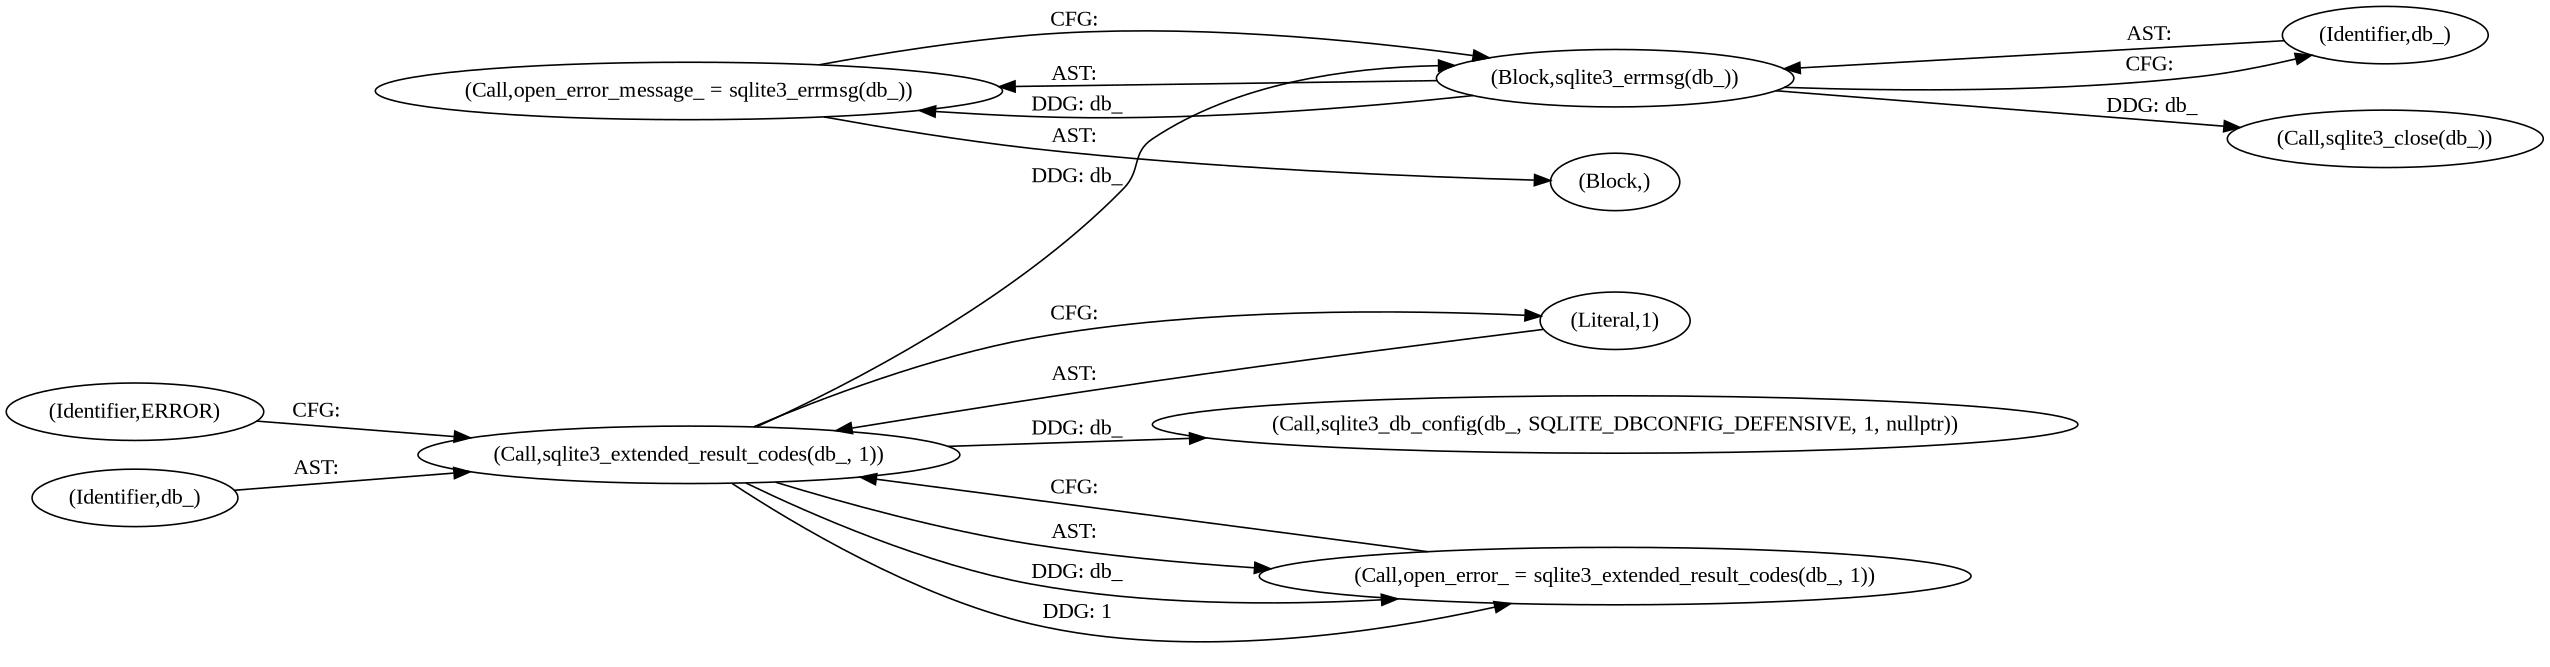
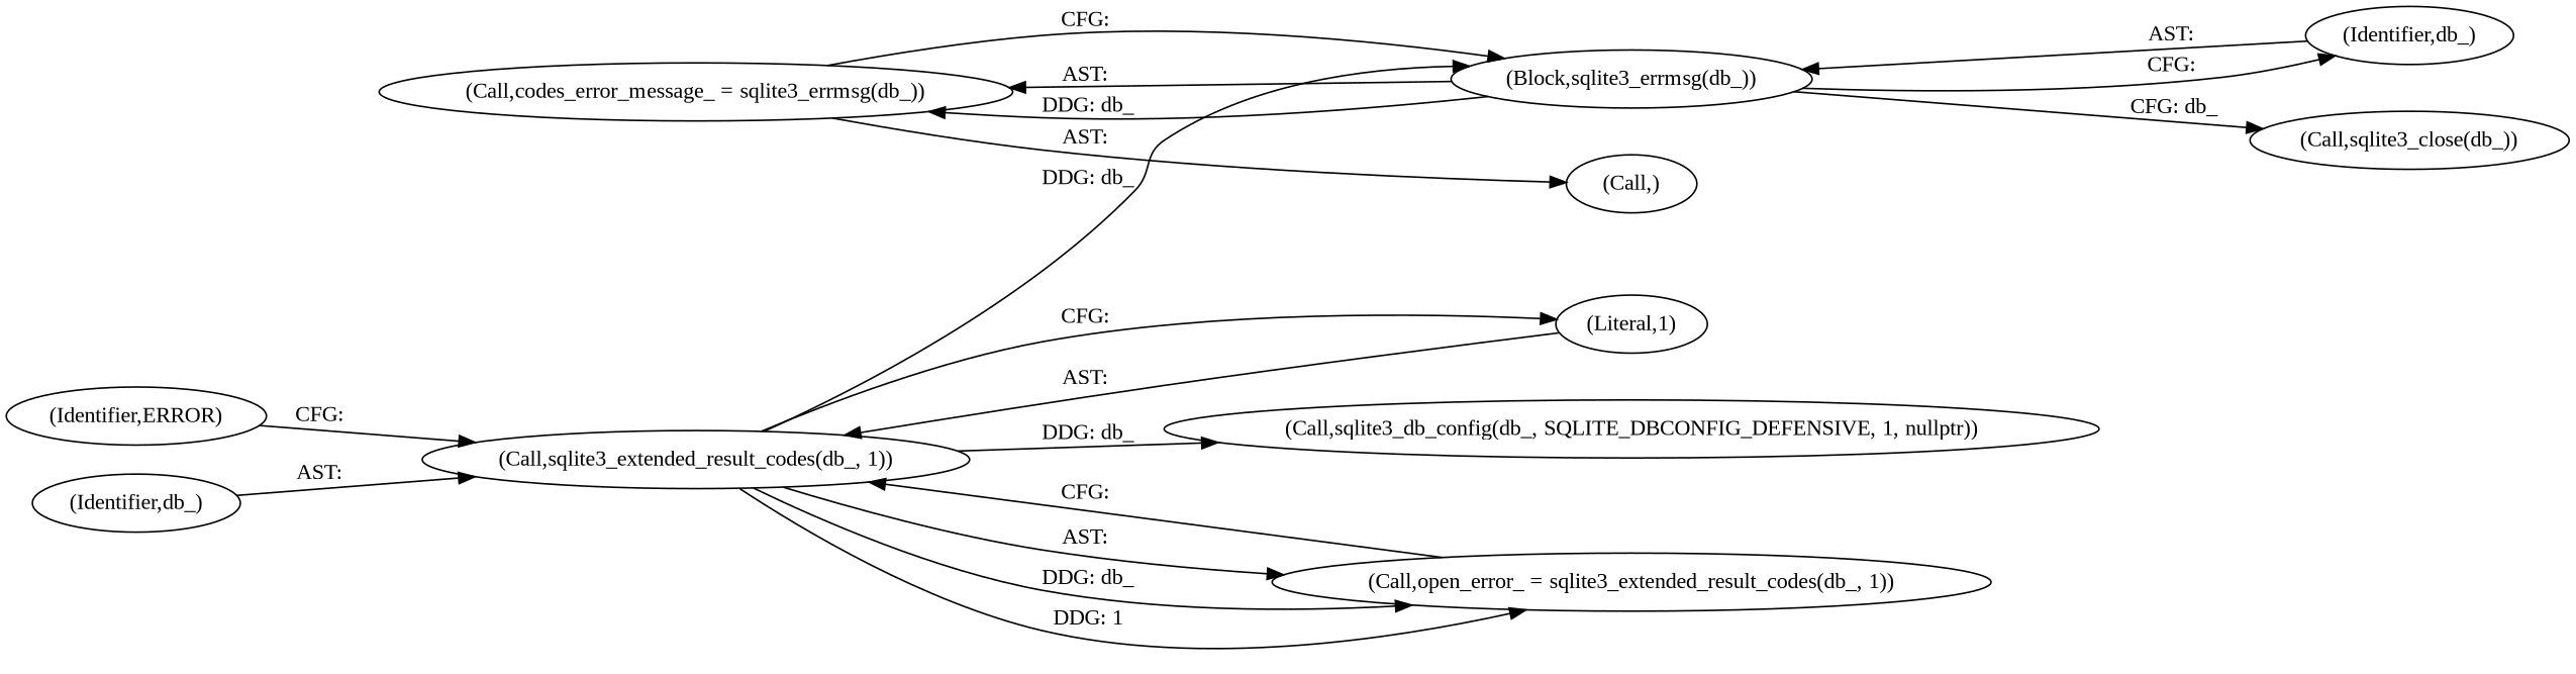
  digraph {
    fontname="Liberation Serif"
    rankdir=LR
    node [fontname="Liberation Serif"]
    edge [fontname="Liberation Serif"]
-   n1 [label="(Call,open_error_message_ = sqlite3_errmsg(db_))"]
+   n1 [label="(Call,codes_error_message_ = sqlite3_errmsg(db_))"]
    n2 [label="(Block,sqlite3_errmsg(db_))"]
-   n3 [label="(Block,)"]
+   n3 [label="(Call,)"]
    n4 [label="(Identifier,db_)"]
    n5 [label="(Call,sqlite3_close(db_))"]
    n6 [label="(Call,sqlite3_extended_result_codes(db_, 1))"]
    n7 [label="(Call,open_error_ = sqlite3_extended_result_codes(db_, 1))"]
    n8 [label="(Literal,1)"]
    n9 [label="(Call,sqlite3_db_config(db_, SQLITE_DBCONFIG_DEFENSIVE, 1, nullptr))"]
    n10 [label="(Identifier,ERROR)"]
    n11 [label="(Identifier,db_)"]
    n1 -> n2 [label="CFG: "]
    n1 -> n3 [label="AST: "]
    n2 -> n1 [label="AST: "]
    n2 -> n1 [label="DDG: db_"]
    n2 -> n4 [label="CFG: "]
-   n2 -> n5 [label="DDG: db_"]
+   n2 -> n5 [label="CFG: db_"]
    n4 -> n2 [label="AST: "]
    n6 -> n2 [label="DDG: db_"]
    n6 -> n7 [label="AST: "]
    n6 -> n7 [label="DDG: db_"]
    n6 -> n7 [label="DDG: 1"]
    n6 -> n8 [label="CFG: "]
    n6 -> n9 [label="DDG: db_"]
    n7 -> n6 [label="CFG: "]
    n8 -> n6 [label="AST: "]
    n10 -> n6 [label="CFG: "]
    n11 -> n6 [label="AST: "]
  }
